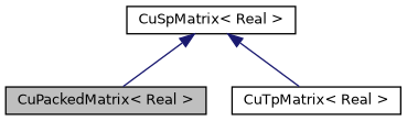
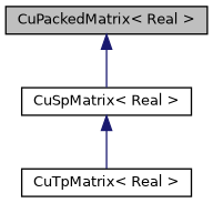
  digraph {
    node [color=black fillcolor=white fontname=Helvetica fontsize=10 shape=record style=filled]
    edge [color=midnightblue dir=back fontname=Helvetica fontsize=10 labelfontname=Helvetica labelfontsize=10 style=solid]
    n1 [fillcolor=grey75 fontcolor=black height=0.2 label="CuPackedMatrix\< Real \>" width=0.4]
    n2 [height=0.2 label="CuSpMatrix\< Real \>" width=0.4]
    n3 [height=0.2 label="CuTpMatrix\< Real \>" width=0.4]
-   n2 -> n1
+   n1 -> n2
    n2 -> n3
  }
